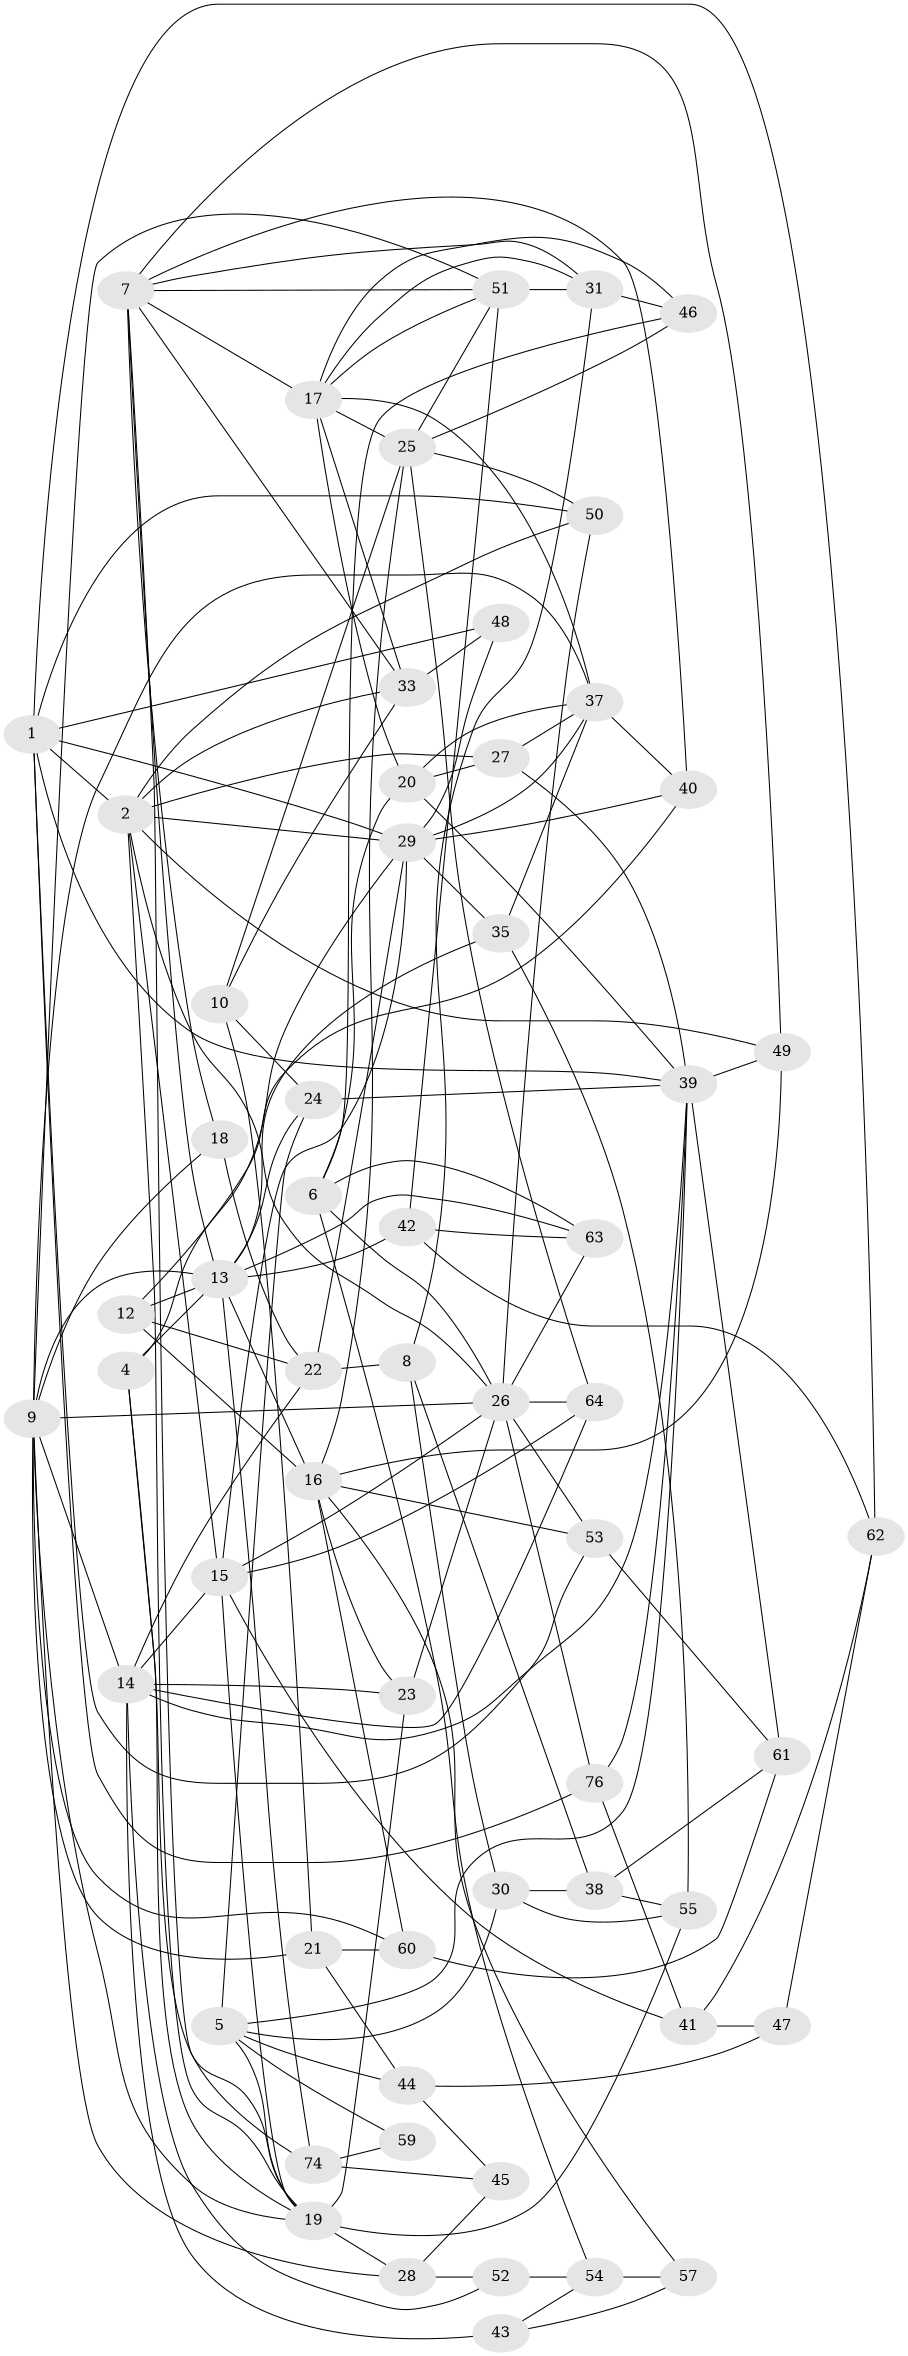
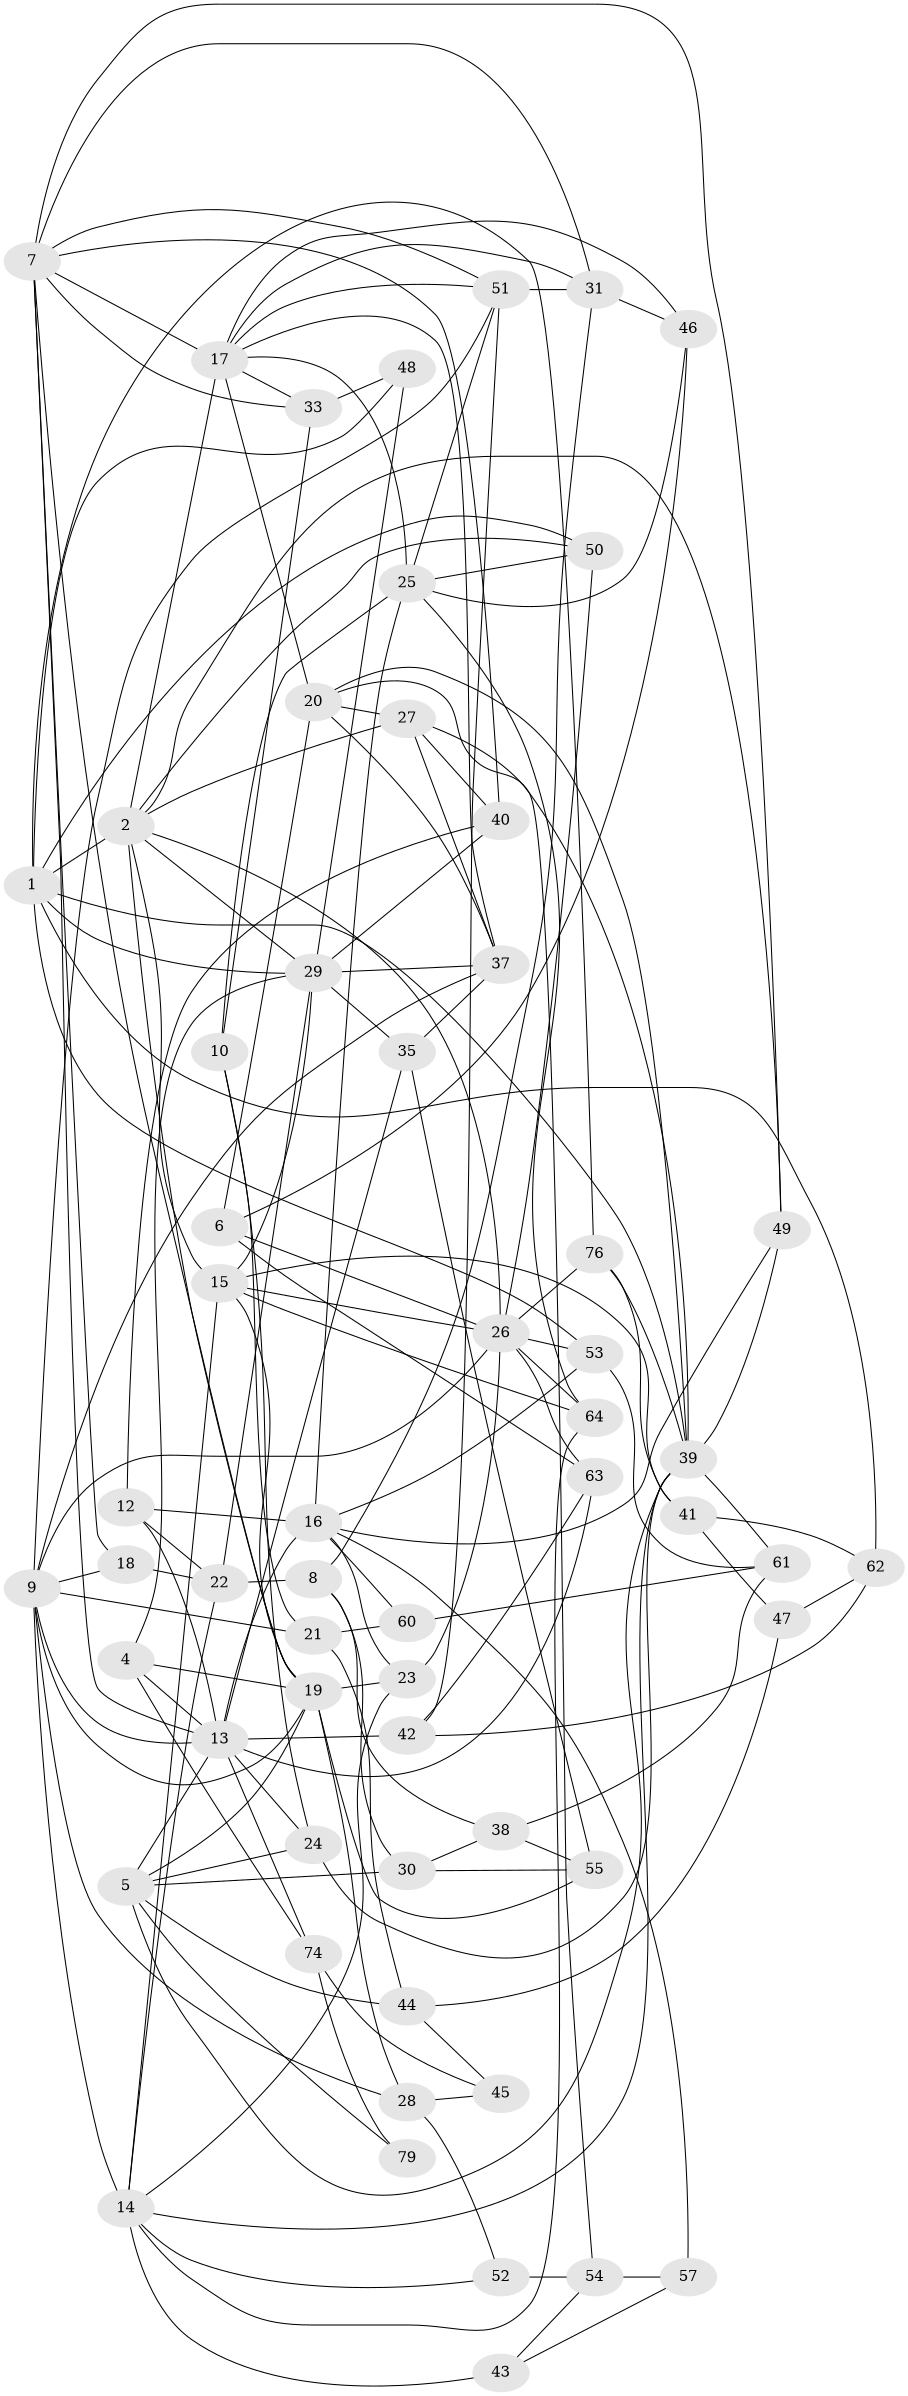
  graph {
    rankdir=LR
    node [color=gray90 style=filled]
    edge [weight=1.0]
    1
    2
    29
    n4 [label=76]
    39
    48
    50
    53
    62
    15
    17
    19
    26
    27
    49
    8
    30
    31
    38
    40
    37
    35
    41
    61
    64
    25
    20
    46
    33
    51
    28
    23
    55
    63
    16
    60
    57
    43
    54
    4
    13
    n42 [label=74]
    24
    42
-   59
+   59 [label=79]
    45
    5
    44
    47
    6
    7
    18
    22
    9
    14
    21
    52
    10
    12
    1 -- 2
    1 -- 29
    1 -- n4
    1 -- 39
    1 -- 48
    1 -- 50
    1 -- 53
    1 -- 62
    2 -- 29 [weight=2.0]
    2 -- 50
    2 -- 15 [weight=2.0]
-   2 -- 33 [weight=2.0]
+   2 -- 17 [weight=2.0]
    2 -- 19
    2 -- 26
    2 -- 27
    2 -- 49
    29 -- 48
    29 -- 40
    29 -- 37
    29 -- 35
    n4 -- 39
    n4 -- 41
    39 -- 49
    39 -- 61
    53 -- 61
    15 -- 29
    15 -- 19
    15 -- 26
    15 -- 41
    15 -- 64
    17 -- 31
    17 -- 37
    17 -- 25
    17 -- 20 [weight=2.0]
    17 -- 46
    17 -- 33
    17 -- 51
    19 -- 28
    19 -- 23
    19 -- 55
    26 -- n4
    26 -- 50
    26 -- 53
    26 -- 64
    26 -- 63
    27 -- 39
    27 -- 37
    8 -- 30
    8 -- 31
    8 -- 38
    30 -- 38
    30 -- 55
    31 -- 46
    38 -- 61
    38 -- 55
-   37 -- 40
+   27 -- 40
    35 -- 37
    35 -- 55
    41 -- 62
    41 -- 47
    25 -- 50
    25 -- 64
    25 -- 46
    25 -- 51
    20 -- 39 [weight=2.0]
    20 -- 27
    20 -- 37
-   6 -- 54
+   20 -- 54
    33 -- 48
    51 -- 31 [weight=2.0]
    28 -- 45
    28 -- 52
    23 -- 26
    16 -- 53
    16 -- 49
    16 -- 25
    16 -- 23
    16 -- 60
    16 -- 57
    60 -- 61
    43 -- 57
    43 -- 54
    54 -- 57
    4 -- 29
    4 -- 19
    4 -- 13
    4 -- n42
    13 -- 35
    13 -- 63
    13 -- 16
    13 -- n42
    13 -- 24
    13 -- 42
    n42 -- 59
    n42 -- 45
    24 -- 39
    42 -- 62
    42 -- 51
    42 -- 63
    5 -- 39
    5 -- 19
    5 -- 30
+   5 -- 13 [weight=2.0]
    5 -- 24
    5 -- 59
    5 -- 44
    44 -- 45
    44 -- 47
    47 -- 62
    6 -- 26
    6 -- 20
    6 -- 46
    6 -- 63
    7 -- 17
    7 -- 19
    7 -- 49
    7 -- 31
    7 -- 40
    7 -- 33
    7 -- 51 [weight=2.0]
    7 -- 13
    7 -- 18
    18 -- 22
    22 -- 29
    22 -- 8
    9 -- 19
    9 -- 26
    9 -- 37 [weight=2.0]
    9 -- 51
    9 -- 28
-   9 -- 60
    9 -- 13
    9 -- 18
    9 -- 14
    9 -- 21
    14 -- 39
    14 -- 15
    14 -- 64
    14 -- 23
    14 -- 43
    14 -- 22
    14 -- 52
    21 -- 60
    21 -- 44
    52 -- 54
    10 -- 25
    10 -- 33
    10 -- 24
    10 -- 21
    12 -- 40
    12 -- 16
    12 -- 13
    12 -- 22
  }
